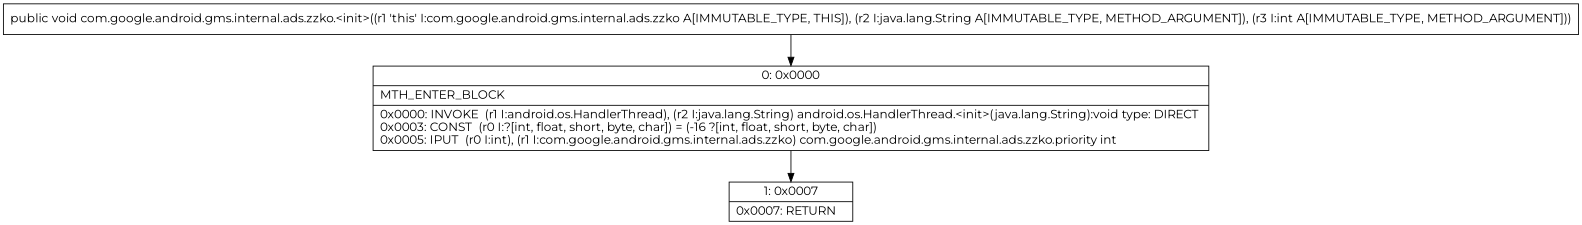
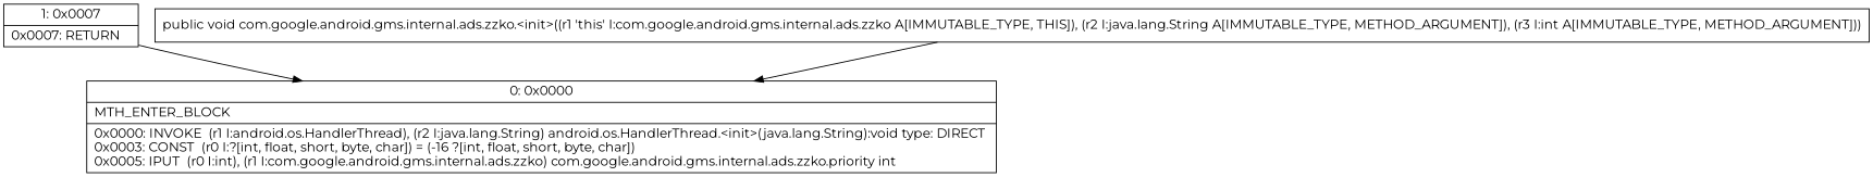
  digraph {
    fontname=Montserrat
    node [shape=record fontname=Montserrat]
    edge [fontname=Montserrat]
    n1 [label="{0\:\ 0x0000|MTH_ENTER_BLOCK\l|0x0000: INVOKE  (r1 I:android.os.HandlerThread), (r2 I:java.lang.String) android.os.HandlerThread.\<init\>(java.lang.String):void type: DIRECT \l0x0003: CONST  (r0 I:?[int, float, short, byte, char]) = (\-16 ?[int, float, short, byte, char]) \l0x0005: IPUT  (r0 I:int), (r1 I:com.google.android.gms.internal.ads.zzko) com.google.android.gms.internal.ads.zzko.priority int \l}"]
    n2 [label="{1\:\ 0x0007|0x0007: RETURN   \l}"]
    n3 [label="{public void com.google.android.gms.internal.ads.zzko.\<init\>((r1 'this' I:com.google.android.gms.internal.ads.zzko A[IMMUTABLE_TYPE, THIS]), (r2 I:java.lang.String A[IMMUTABLE_TYPE, METHOD_ARGUMENT]), (r3 I:int A[IMMUTABLE_TYPE, METHOD_ARGUMENT])) }"]
-   n1 -> n2
+   n2 -> n1
    n3 -> n1
  }
